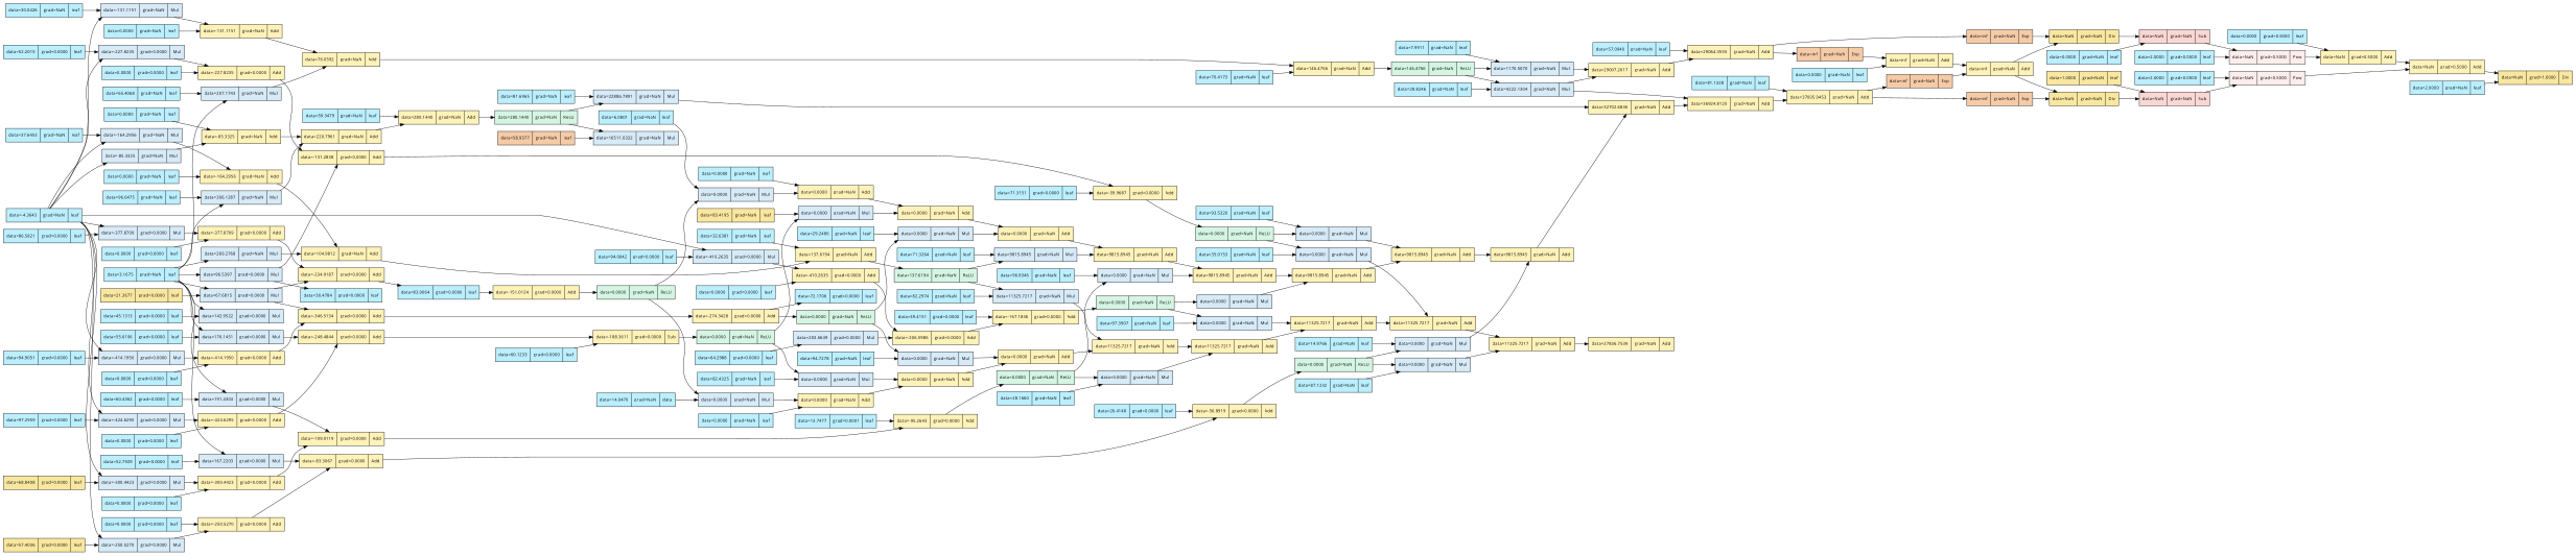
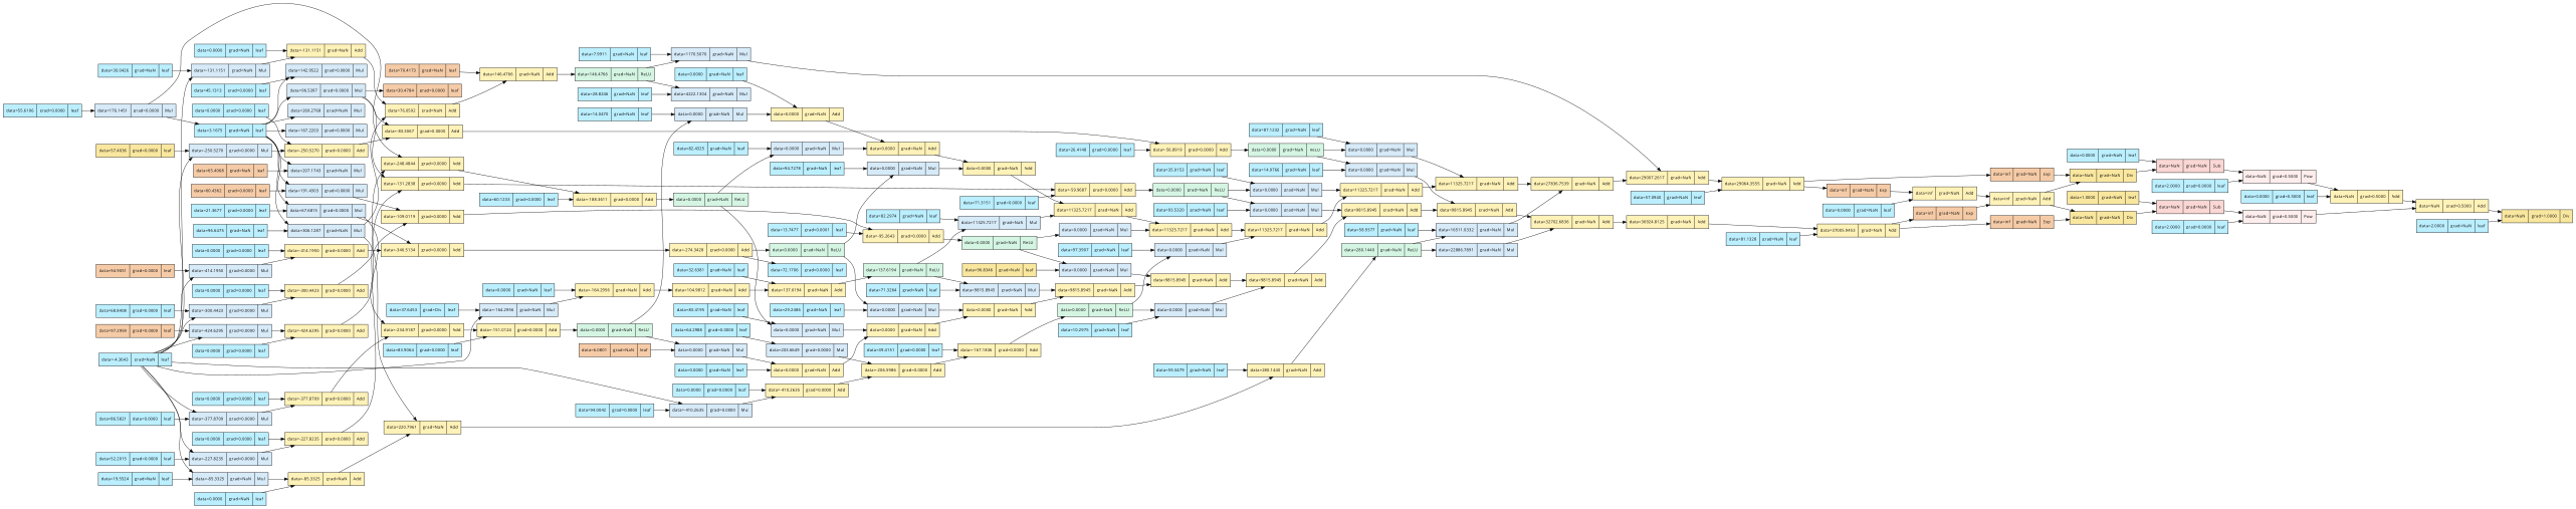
  digraph {
    fontname="Open Sans"
    rankdir=LR
    node [fillcolor="#BBEFFF" fontname="Open Sans" fontsize=12 shape=record style=filled]
    edge [fontname="Open Sans"]
    n1 [fillcolor="#F9E79F" label="{ data=NaN | grad=1.0000 | Div }"]
    n2 [fillcolor="#FFF2B8" label="{ data=NaN | grad=0.5000 | Add }"]
    n3 [fillcolor="#FFF2B8" label="{ data=NaN | grad=0.5000 | Add }"]
    n4 [label="{ data=0.0000 | grad=0.5000 | leaf }"]
    n5 [fillcolor="#FDEDEC" label="{ data=NaN | grad=0.5000 | Pow }"]
    n6 [fillcolor="#FAD7D4" label="{ data=NaN | grad=NaN | Sub }"]
    n7 [fillcolor="#F9E79F" label="{ data=NaN | grad=NaN | Div }"]
    n8 [fillcolor="#F5CBA7" label="{ data=inf | grad=NaN | Exp }"]
    n9 [fillcolor="#FFF2B8" label="{ data=29064.3555 | grad=NaN | Add }"]
    n10 [fillcolor="#F5CBA7" label="{ data=inf | grad=NaN | Exp }"]
    n11 [fillcolor="#FFF2B8" label="{ data=inf | grad=NaN | Add }"]
    n12 [fillcolor="#FFF2B8" label="{ data=29007.2617 | grad=NaN | Add }"]
    n13 [fillcolor="#FFF2B8" label="{ data=27836.7539 | grad=NaN | Add }"]
    n14 [fillcolor="#FFF2B8" label="{ data=11325.7217 | grad=NaN | Add }"]
    n15 [fillcolor="#FFF2B8" label="{ data=11325.7217 | grad=NaN | Add }"]
    n16 [fillcolor="#FFF2B8" label="{ data=11325.7217 | grad=NaN | Add }"]
    n17 [fillcolor="#FFF2B8" label="{ data=11325.7217 | grad=NaN | Add }"]
    n18 [fillcolor="#FFF2B8" label="{ data=11325.7217 | grad=NaN | Add }"]
    n19 [fillcolor="#FFF2B8" label="{ data=0.0000 | grad=NaN | Add }"]
    n20 [fillcolor="#FFF2B8" label="{ data=0.0000 | grad=NaN | Add }"]
    n21 [fillcolor="#FFF2B8" label="{ data=0.0000 | grad=NaN | Add }"]
    n22 [label="{ data=0.0000 | grad=NaN | leaf }"]
    n23 [fillcolor="#D6EAF8" label="{ data=0.0000 | grad=NaN | Mul }"]
-   n24 [label="{ data=14.0470 | grad=NaN | data }"]
+   n24 [label="{ data=14.0470 | grad=NaN | leaf }"]
    n25 [fillcolor="#D5F5E3" label="{ data=0.0000 | grad=NaN | ReLU }"]
    n26 [fillcolor="#D6EAF8" label="{ data=0.0000 | grad=NaN | Mul }"]
    n27 [fillcolor="#FFF2B8" label="{ data=0.0000 | grad=NaN | Add }"]
    n28 [fillcolor="#FFF2B8" label="{ data=-151.0124 | grad=0.0000 | Add }"]
    n29 [fillcolor="#FFF2B8" label="{ data=-234.9187 | grad=0.0000 | Add }"]
    n30 [fillcolor="#FFF2B8" label="{ data=-377.8709 | grad=0.0000 | Add }"]
    n31 [label="{ data=0.0000 | grad=0.0000 | leaf }"]
    n32 [fillcolor="#D6EAF8" label="{ data=-377.8709 | grad=0.0000 | Mul }"]
-   n33 [label="{ data=86.5821 | grad=0.0000 | leaf }"]
+   n33 [label="{ data=86.5821 | data=0.0000 | leaf }"]
    n34 [label="{ data=-4.3643 | grad=NaN | leaf }"]
    n35 [fillcolor="#D6EAF8" label="{ data=-424.6295 | grad=0.0000 | Mul }"]
    n36 [fillcolor="#D6EAF8" label="{ data=-414.1950 | grad=0.0000 | Mul }"]
    n37 [fillcolor="#D6EAF8" label="{ data=-164.2956 | grad=NaN | Mul }"]
    n38 [fillcolor="#D6EAF8" label="{ data=-300.4423 | grad=0.0000 | Mul }"]
    n39 [fillcolor="#D6EAF8" label="{ data=-410.2635 | grad=0.0000 | Mul }"]
    n40 [fillcolor="#D6EAF8" label="{ data=-227.8235 | grad=0.0000 | Mul }"]
    n41 [fillcolor="#D6EAF8" label="{ data=-250.5270 | grad=0.0000 | Mul }"]
    n42 [fillcolor="#D6EAF8" label="{ data=-85.3325 | grad=NaN | Mul }"]
    n43 [fillcolor="#D6EAF8" label="{ data=-131.1151 | grad=NaN | Mul }"]
    n44 [fillcolor="#FFF2B8" label="{ data=-424.6295 | grad=0.0000 | Add }"]
    n45 [fillcolor="#FFF2B8" label="{ data=-414.1950 | grad=0.0000 | Add }"]
    n46 [fillcolor="#FFF2B8" label="{ data=-164.2956 | grad=NaN | Add }"]
    n47 [fillcolor="#FFF2B8" label="{ data=-300.4423 | grad=0.0000 | Add }"]
    n48 [fillcolor="#FFF2B8" label="{ data=-410.2635 | grad=0.0000 | Add }"]
    n49 [fillcolor="#FFF2B8" label="{ data=-227.8235 | grad=0.0000 | Add }"]
    n50 [fillcolor="#FFF2B8" label="{ data=-250.5270 | grad=0.0000 | Add }"]
    n51 [fillcolor="#FFF2B8" label="{ data=-85.3325 | grad=NaN | Add }"]
    n52 [fillcolor="#FFF2B8" label="{ data=-131.1151 | grad=NaN | Add }"]
    n53 [fillcolor="#D6EAF8" label="{ data=142.9522 | grad=0.0000 | Mul }"]
    n54 [label="{ data=45.1313 | grad=0.0000 | leaf }"]
    n55 [label="{ data=3.1675 | grad=NaN | leaf }"]
    n56 [fillcolor="#D6EAF8" label="{ data=176.1451 | grad=0.0000 | Mul }"]
    n57 [fillcolor="#D6EAF8" label="{ data=67.6815 | grad=0.0000 | Mul }"]
    n58 [fillcolor="#D6EAF8" label="{ data=269.2768 | grad=NaN | Mul }"]
    n59 [fillcolor="#D6EAF8" label="{ data=191.4303 | grad=0.0000 | Mul }"]
    n60 [fillcolor="#D6EAF8" label="{ data=96.5397 | grad=0.0000 | Mul }"]
    n61 [fillcolor="#D6EAF8" label="{ data=167.2203 | grad=0.0000 | Mul }"]
    n62 [fillcolor="#D6EAF8" label="{ data=306.1287 | grad=NaN | Mul }"]
    n63 [fillcolor="#D6EAF8" label="{ data=207.1743 | grad=NaN | Mul }"]
    n64 [fillcolor="#FFF2B8" label="{ data=-248.4844 | grad=0.0000 | Add }"]
    n65 [fillcolor="#FFF2B8" label="{ data=-346.5134 | grad=0.0000 | Add }"]
    n66 [fillcolor="#FFF2B8" label="{ data=104.9812 | grad=NaN | Add }"]
    n67 [fillcolor="#FFF2B8" label="{ data=-109.0119 | grad=0.0000 | Add }"]
    n68 [fillcolor="#D6EAF8" label="{ data=203.6649 | grad=0.0000 | Mul }"]
    n69 [fillcolor="#FFF2B8" label="{ data=-206.5986 | grad=0.0000 | Add }"]
    n70 [fillcolor="#FFF2B8" label="{ data=-131.2838 | grad=0.0000 | Add }"]
-   n71 [label="{ data=30.4784 | grad=0.0000 | leaf }"]
+   n71 [fillcolor="#F5CBA7" label="{ data=30.4784 | grad=0.0000 | leaf }"]
    n72 [fillcolor="#FFF2B8" label="{ data=-83.3067 | grad=0.0000 | Add }"]
    n73 [fillcolor="#FFF2B8" label="{ data=220.7961 | grad=NaN | Add }"]
    n74 [fillcolor="#FFF2B8" label="{ data=76.0592 | grad=NaN | Add }"]
    n75 [label="{ data=83.9064 | grad=0.0000 | leaf }"]
    n76 [fillcolor="#D6EAF8" label="{ data=0.0000 | grad=NaN | Mul }"]
    n77 [label="{ data=82.4325 | grad=NaN | leaf }"]
    n78 [fillcolor="#D5F5E3" label="{ data=0.0000 | grad=NaN | ReLU }"]
    n79 [fillcolor="#D6EAF8" label="{ data=0.0000 | grad=NaN | Mul }"]
    n80 [fillcolor="#FFF2B8" label="{ data=0.0000 | grad=NaN | Add }"]
-   n81 [fillcolor="#FFF2B8" label="{ data=-188.3611 | grad=0.0000 | Sub }"]
+   n81 [fillcolor="#FFF2B8" label="{ data=-188.3611 | grad=0.0000 | Add }"]
    n82 [label="{ data=0.0000 | grad=0.0000 | leaf }"]
-   n83 [label="{ data=97.2959 | grad=0.0000 | leaf }"]
+   n83 [fillcolor="#F5CBA7" label="{ data=97.2959 | grad=0.0000 | leaf }"]
    n84 [label="{ data=55.6106 | grad=0.0000 | leaf }"]
    n85 [label="{ data=60.1233 | grad=0.0000 | leaf }"]
    n86 [fillcolor="#D6EAF8" label="{ data=0.0000 | grad=NaN | Mul }"]
    n87 [label="{ data=94.7278 | grad=NaN | leaf }"]
    n88 [fillcolor="#D5F5E3" label="{ data=0.0000 | grad=NaN | ReLU }"]
    n89 [fillcolor="#D6EAF8" label="{ data=0.0000 | grad=NaN | Mul }"]
    n90 [fillcolor="#FFF2B8" label="{ data=0.0000 | grad=NaN | Add }"]
    n91 [fillcolor="#FFF2B8" label="{ data=-274.3428 | grad=0.0000 | Add }"]
    n92 [label="{ data=72.1706 | grad=0.0000 | leaf }"]
    n93 [label="{ data=0.0000 | grad=0.0000 | leaf }"]
-   n94 [label="{ data=94.9051 | grad=0.0000 | leaf }"]
-   n95 [fillcolor="#F9E79F" label="{ data=21.3677 | grad=0.0000 | leaf }"]
+   n94 [fillcolor="#F5CBA7" label="{ data=94.9051 | grad=0.0000 | leaf }"]
+   n95 [label="{ data=21.3677 | grad=0.0000 | leaf }"]
    n96 [fillcolor="#D6EAF8" label="{ data=11325.7217 | grad=NaN | Mul }"]
    n97 [label="{ data=82.2974 | grad=NaN | leaf }"]
    n98 [fillcolor="#D5F5E3" label="{ data=137.6194 | grad=NaN | ReLU }"]
    n99 [fillcolor="#D6EAF8" label="{ data=9815.8945 | grad=NaN | Mul }"]
    n100 [fillcolor="#FFF2B8" label="{ data=9815.8945 | grad=NaN | Add }"]
    n101 [fillcolor="#FFF2B8" label="{ data=137.6194 | grad=NaN | Add }"]
    n102 [label="{ data=0.0000 | grad=NaN | leaf }"]
-   n103 [label="{ data=37.6453 | grad=NaN | leaf }"]
+   n103 [label="{ data=37.6453 | grad=Div | leaf }"]
    n104 [label="{ data=32.6381 | grad=NaN | leaf }"]
    n105 [fillcolor="#D6EAF8" label="{ data=0.0000 | grad=NaN | Mul }"]
-   n106 [label="{ data=28.1660 | grad=NaN | leaf }"]
    n107 [fillcolor="#D5F5E3" label="{ data=0.0000 | grad=NaN | ReLU }"]
    n108 [fillcolor="#D6EAF8" label="{ data=0.0000 | grad=NaN | Mul }"]
    n109 [fillcolor="#FFF2B8" label="{ data=9815.8945 | grad=NaN | Add }"]
    n110 [fillcolor="#FFF2B8" label="{ data=-95.2643 | grad=0.0000 | Add }"]
    n111 [label="{ data=0.0000 | grad=0.0000 | leaf }"]
-   n112 [fillcolor="#F9E79F" label="{ data=68.8408 | grad=0.0000 | leaf }"]
-   n113 [label="{ data=60.4362 | grad=0.0000 | leaf }"]
+   n112 [label="{ data=68.8408 | grad=0.0000 | leaf }"]
+   n113 [fillcolor="#F5CBA7" label="{ data=60.4362 | grad=0.0000 | leaf }"]
    n114 [label="{ data=13.7477 | grad=0.0001 | leaf }"]
    n115 [fillcolor="#D6EAF8" label="{ data=0.0000 | grad=NaN | Mul }"]
    n116 [label="{ data=97.3907 | grad=NaN | leaf }"]
    n117 [fillcolor="#D5F5E3" label="{ data=0.0000 | grad=NaN | ReLU }"]
    n118 [fillcolor="#D6EAF8" label="{ data=0.0000 | grad=NaN | Mul }"]
    n119 [fillcolor="#FFF2B8" label="{ data=9815.8945 | grad=NaN | Add }"]
    n120 [fillcolor="#FFF2B8" label="{ data=-167.1836 | grad=0.0000 | Add }"]
    n121 [label="{ data=0.0000 | grad=0.0000 | leaf }"]
    n122 [label="{ data=94.0042 | grad=0.0000 | leaf }"]
    n123 [label="{ data=64.2988 | grad=0.0000 | leaf }"]
    n124 [label="{ data=39.4151 | grad=0.0000 | leaf }"]
    n125 [fillcolor="#D6EAF8" label="{ data=0.0000 | grad=NaN | Mul }"]
    n126 [label="{ data=35.0153 | grad=NaN | leaf }"]
    n127 [fillcolor="#D5F5E3" label="{ data=0.0000 | grad=NaN | ReLU }"]
    n128 [fillcolor="#D6EAF8" label="{ data=0.0000 | grad=NaN | Mul }"]
    n129 [fillcolor="#FFF2B8" label="{ data=9815.8945 | grad=NaN | Add }"]
    n130 [fillcolor="#FFF2B8" label="{ data=-59.9687 | grad=0.0000 | Add }"]
    n131 [label="{ data=0.0000 | grad=0.0000 | leaf }"]
    n132 [label="{ data=52.2015 | grad=0.0000 | leaf }"]
    n133 [label="{ data=71.3151 | grad=0.0000 | leaf }"]
    n134 [fillcolor="#D6EAF8" label="{ data=0.0000 | grad=NaN | Mul }"]
    n135 [label="{ data=87.1232 | grad=NaN | leaf }"]
    n136 [fillcolor="#D5F5E3" label="{ data=0.0000 | grad=NaN | ReLU }"]
    n137 [fillcolor="#D6EAF8" label="{ data=0.0000 | grad=NaN | Mul }"]
    n138 [fillcolor="#FFF2B8" label="{ data=9815.8945 | grad=NaN | Add }"]
    n139 [fillcolor="#FFF2B8" label="{ data=-56.8919 | grad=0.0000 | Add }"]
    n140 [label="{ data=0.0000 | grad=0.0000 | leaf }"]
    n141 [fillcolor="#F9E79F" label="{ data=57.4036 | grad=0.0000 | leaf }"]
-   n142 [label="{ data=52.7929 | grad=0.0000 | leaf }"]
    n143 [label="{ data=26.4148 | grad=0.0000 | leaf }"]
    n144 [fillcolor="#D6EAF8" label="{ data=16511.0332 | grad=NaN | Mul }"]
-   n145 [fillcolor="#F5CBA7" label="{ data=58.9377 | grad=NaN | leaf }"]
+   n145 [label="{ data=58.9377 | grad=NaN | leaf }"]
    n146 [fillcolor="#D5F5E3" label="{ data=280.1440 | grad=NaN | ReLU }"]
    n147 [fillcolor="#D6EAF8" label="{ data=22886.7891 | grad=NaN | Mul }"]
    n148 [fillcolor="#FFF2B8" label="{ data=32702.6836 | grad=NaN | Add }"]
    n149 [fillcolor="#FFF2B8" label="{ data=280.1440 | grad=NaN | Add }"]
    n150 [label="{ data=0.0000 | grad=NaN | leaf }"]
+   n151 [label="{ data=19.5524 | grad=NaN | leaf }"]
    n152 [label="{ data=96.6475 | grad=NaN | leaf }"]
    n153 [label="{ data=59.3479 | grad=NaN | leaf }"]
    n154 [fillcolor="#D6EAF8" label="{ data=1170.5070 | grad=NaN | Mul }"]
    n155 [label="{ data=7.9911 | grad=NaN | leaf }"]
    n156 [fillcolor="#D5F5E3" label="{ data=146.4766 | grad=NaN | ReLU }"]
    n157 [fillcolor="#D6EAF8" label="{ data=4222.1304 | grad=NaN | Mul }"]
    n158 [fillcolor="#FFF2B8" label="{ data=36924.8125 | grad=NaN | Add }"]
    n159 [fillcolor="#FFF2B8" label="{ data=146.4766 | grad=NaN | Add }"]
    n160 [label="{ data=0.0000 | grad=NaN | leaf }"]
    n161 [label="{ data=30.0426 | grad=NaN | leaf }"]
-   n162 [label="{ data=65.4068 | grad=NaN | leaf }"]
-   n163 [label="{ data=70.4173 | grad=NaN | leaf }"]
+   n162 [fillcolor="#F5CBA7" label="{ data=65.4068 | grad=NaN | leaf }"]
+   n163 [fillcolor="#F5CBA7" label="{ data=70.4173 | grad=NaN | leaf }"]
    n164 [label="{ data=57.0940 | grad=NaN | leaf }"]
    n165 [fillcolor="#FFF2B8" label="{ data=inf | grad=NaN | Add }"]
    n166 [fillcolor="#F9E79F" label="{ data=NaN | grad=NaN | Div }"]
    n167 [fillcolor="#FAD7D4" label="{ data=NaN | grad=NaN | Sub }"]
    n168 [label="{ data=0.0000 | grad=NaN | leaf }"]
    n169 [fillcolor="#F5CBA7" label="{ data=inf | grad=NaN | Exp }"]
    n170 [fillcolor="#FFF2B8" label="{ data=37005.9453 | grad=NaN | Add }"]
    n171 [fillcolor="#F5CBA7" label="{ data=inf | grad=NaN | Exp }"]
    n172 [label="{ data=0.0000 | grad=NaN | leaf }"]
-   n173 [label="{ data=6.0801 | grad=NaN | leaf }"]
-   n174 [fillcolor="#F9E79F" label="{ data=83.4195 | grad=NaN | leaf }"]
+   n173 [fillcolor="#F5CBA7" label="{ data=6.0801 | grad=NaN | leaf }"]
+   n174 [label="{ data=83.4195 | grad=NaN | leaf }"]
    n175 [label="{ data=29.2486 | grad=NaN | leaf }"]
    n176 [label="{ data=71.3264 | grad=NaN | leaf }"]
-   n177 [label="{ data=96.8346 | grad=NaN | leaf }"]
+   n177 [fillcolor="#F9E79F" label="{ data=96.8346 | grad=NaN | leaf }"]
+   n178 [label="{ data=10.2975 | grad=NaN | leaf }"]
    n179 [label="{ data=93.5320 | grad=NaN | leaf }"]
    n180 [label="{ data=14.9766 | grad=NaN | leaf }"]
-   n181 [label="{ data=81.6965 | grad=NaN | leaf }"]
    n182 [label="{ data=28.8246 | grad=NaN | leaf }"]
    n183 [label="{ data=81.1328 | grad=NaN | leaf }"]
    n184 [label="{ data=0.0000 | grad=NaN | leaf }"]
    n185 [label="{ data=2.0000 | grad=0.0000 | leaf }"]
    n186 [fillcolor="#FDEDEC" label="{ data=NaN | grad=0.5000 | Pow }"]
    n187 [fillcolor="#F9E79F" label="{ data=1.0000 | grad=NaN | leaf }"]
    n188 [label="{ data=2.0000 | grad=0.0000 | leaf }"]
    n189 [label="{ data=2.0000 | grad=NaN | leaf }"]
    n2 -> n1
    n3 -> n2
    n4 -> n3
    n5 -> n3
    n6 -> n5
    n7 -> n6
    n8 -> n7
    n9 -> n8
    n9 -> n10
    n10 -> n11
    n11 -> n165
    n12 -> n9
-   n157 -> n12
+   n13 -> n12
    n14 -> n13
    n15 -> n14
    n16 -> n15
    n17 -> n16
    n18 -> n17
    n19 -> n18
    n20 -> n19
    n21 -> n20
    n22 -> n21
    n23 -> n21
    n24 -> n23
    n25 -> n23
    n25 -> n26
    n26 -> n27
    n27 -> n80
    n28 -> n25
-   n29 -> n75
+   n29 -> n28
    n30 -> n29
    n31 -> n30
    n32 -> n30
    n33 -> n32
    n34 -> n32
    n34 -> n35
    n34 -> n36
    n34 -> n37
    n34 -> n38
    n34 -> n39
    n34 -> n40
    n34 -> n41
    n34 -> n42
    n34 -> n43
    n35 -> n44
    n36 -> n45
    n37 -> n46
    n38 -> n47
    n39 -> n48
    n40 -> n49
    n41 -> n50
    n42 -> n51
    n43 -> n52
    n44 -> n64
    n45 -> n65
    n46 -> n66
    n47 -> n67
    n48 -> n69
    n49 -> n70
    n50 -> n72
    n51 -> n73
    n52 -> n74
    n54 -> n53
    n55 -> n53
-   n55 -> n56
+   n56 -> n55
    n55 -> n57
    n55 -> n58
    n55 -> n59
    n55 -> n60
    n55 -> n61
    n55 -> n62
    n55 -> n63
    n56 -> n64
    n57 -> n29
    n57 -> n65
-   n58 -> n66
    n59 -> n67
    n60 -> n70
    n60 -> n71
-   n61 -> n72
+   n60 -> n72
    n62 -> n73
-   n63 -> n74
+   n62 -> n74
    n64 -> n81
    n65 -> n91
    n66 -> n101
    n67 -> n110
    n68 -> n69
    n69 -> n120
    n70 -> n130
    n72 -> n139
    n73 -> n149
    n74 -> n159
    n75 -> n28
    n76 -> n20
    n77 -> n76
    n78 -> n76
    n78 -> n79
    n79 -> n80
    n80 -> n90
    n81 -> n78
    n82 -> n44
    n83 -> n35
    n84 -> n56
    n85 -> n81
    n86 -> n19
    n87 -> n86
    n88 -> n86
    n88 -> n89
    n89 -> n90
    n90 -> n100
    n91 -> n88
    n91 -> n92
    n93 -> n45
    n94 -> n36
    n95 -> n57
    n96 -> n18
    n97 -> n96
    n98 -> n96
    n98 -> n99
    n99 -> n100
    n100 -> n109
    n101 -> n98
    n102 -> n46
    n103 -> n37
    n104 -> n101
    n105 -> n17
-   n106 -> n105
    n107 -> n105
    n107 -> n108
    n108 -> n109
    n109 -> n119
    n110 -> n107
    n111 -> n47
    n112 -> n38
    n113 -> n59
    n114 -> n110
    n115 -> n16
    n116 -> n115
    n117 -> n115
    n117 -> n118
    n118 -> n119
    n119 -> n129
    n120 -> n117
    n121 -> n48
    n122 -> n39
    n123 -> n68
    n124 -> n120
    n125 -> n15
    n126 -> n125
    n127 -> n125
    n127 -> n128
    n128 -> n129
    n129 -> n138
    n130 -> n127
    n131 -> n49
    n132 -> n40
    n133 -> n130
    n134 -> n14
    n135 -> n134
    n136 -> n134
    n136 -> n137
    n137 -> n138
    n138 -> n148
    n139 -> n136
    n140 -> n50
    n141 -> n41
-   n142 -> n61
    n143 -> n139
+   n144 -> n13
    n145 -> n144
    n146 -> n144
    n146 -> n147
    n147 -> n148
    n148 -> n158
    n149 -> n146
    n150 -> n51
+   n151 -> n42
    n152 -> n62
    n153 -> n149
    n154 -> n12
    n155 -> n154
    n156 -> n154
    n156 -> n157
-   n157 -> n158
    n158 -> n170
    n159 -> n156
    n160 -> n52
    n161 -> n43
    n162 -> n63
    n163 -> n159
    n164 -> n9
    n165 -> n7
    n165 -> n166
    n166 -> n167
    n167 -> n186
    n168 -> n11
    n169 -> n165
    n170 -> n169
    n170 -> n171
    n171 -> n166
    n172 -> n27
    n173 -> n26
    n174 -> n79
    n175 -> n89
    n176 -> n99
    n177 -> n108
+   n178 -> n118
    n179 -> n128
    n180 -> n137
-   n181 -> n147
    n182 -> n157
    n183 -> n170
    n184 -> n6
    n185 -> n5
    n186 -> n2
    n187 -> n167
    n188 -> n186
    n189 -> n1
  }
